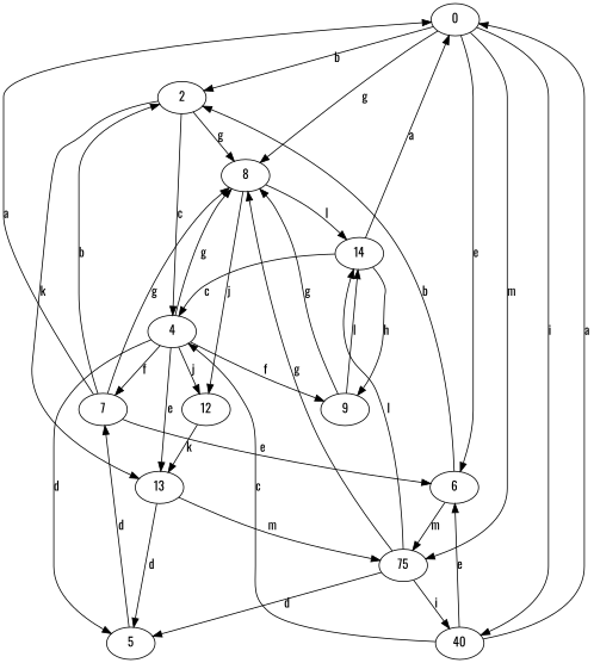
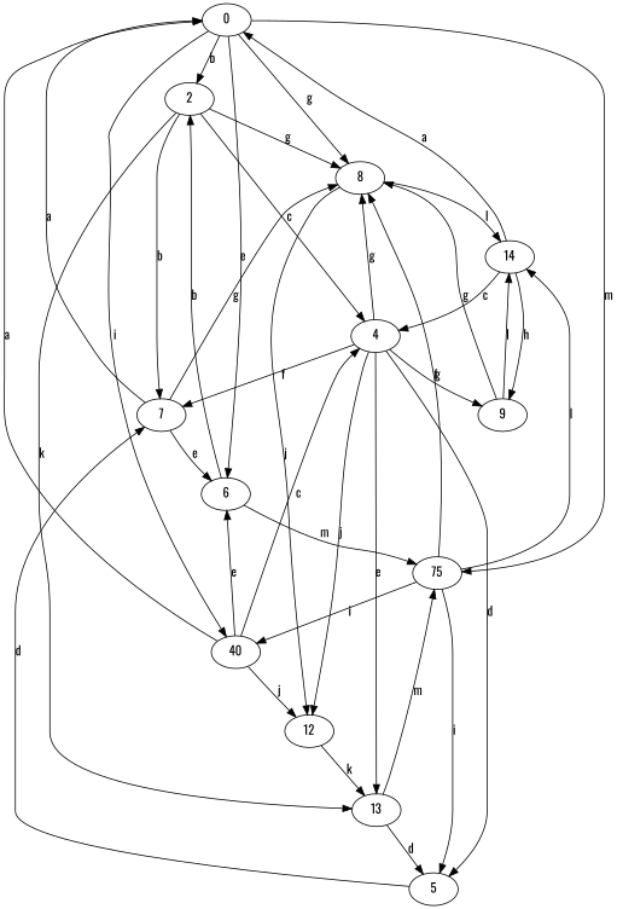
  strict digraph {
    fontname=Oswald
    node [fontname=Oswald]
    edge [fontname=Oswald]
    0
    2
    6
    8
    n5 [label=40]
    n6 [label=75]
    4
    13
    14
    12
    9
    5
    7
    0 -> 2 [label=b]
    0 -> 6 [label=e]
    0 -> 8 [label=g]
    0 -> n5 [label=i]
    0 -> n6 [label=m]
    2 -> 8 [label=g]
    2 -> 4 [label=c]
    2 -> 13 [label=k]
    6 -> 2 [label=b]
    6 -> n6 [label=m]
    8 -> 14 [label=l]
    8 -> 12 [label=j]
    n5 -> 0 [label=a]
    n5 -> 6 [label=e]
    n5 -> 4 [label=c]
+   n5 -> 12 [label=j]
    n6 -> 8 [label=g]
    n6 -> n5 [label=i]
    n6 -> 14 [label=l]
-   n6 -> 5 [label=d]
+   n6 -> 5 [label=i]
    4 -> 8 [label=g]
    4 -> 13 [label=e]
    4 -> 12 [label=j]
    4 -> 9 [label=f]
    4 -> 5 [label=d]
    4 -> 7 [label=f]
    13 -> n6 [label=m]
    13 -> 5 [label=d]
    14 -> 0 [label=a]
    14 -> 4 [label=c]
    14 -> 9 [label=h]
    12 -> 13 [label=k]
    9 -> 8 [label=g]
    9 -> 14 [label=l]
    5 -> 7 [label=d]
    7 -> 0 [label=a]
-   7 -> 2 [label=b]
+   2 -> 7 [label=b]
    7 -> 6 [label=e]
    7 -> 8 [label=g]
  }
